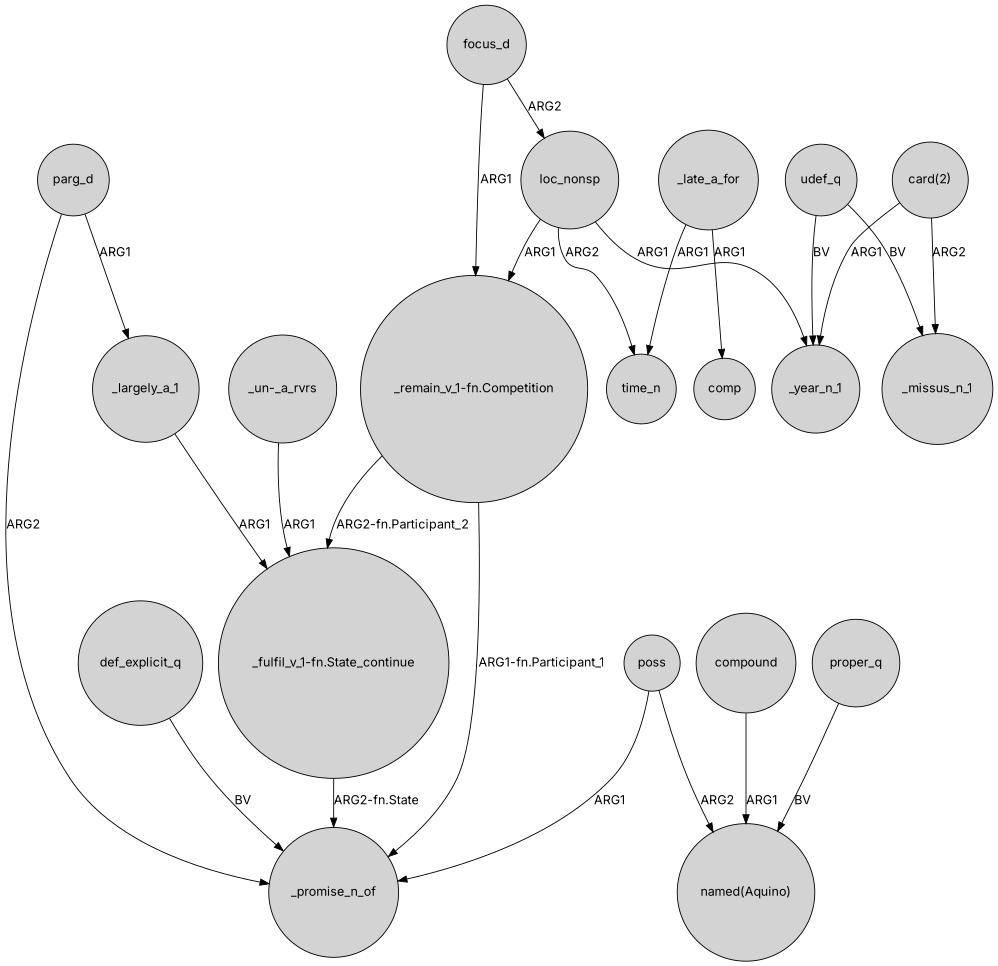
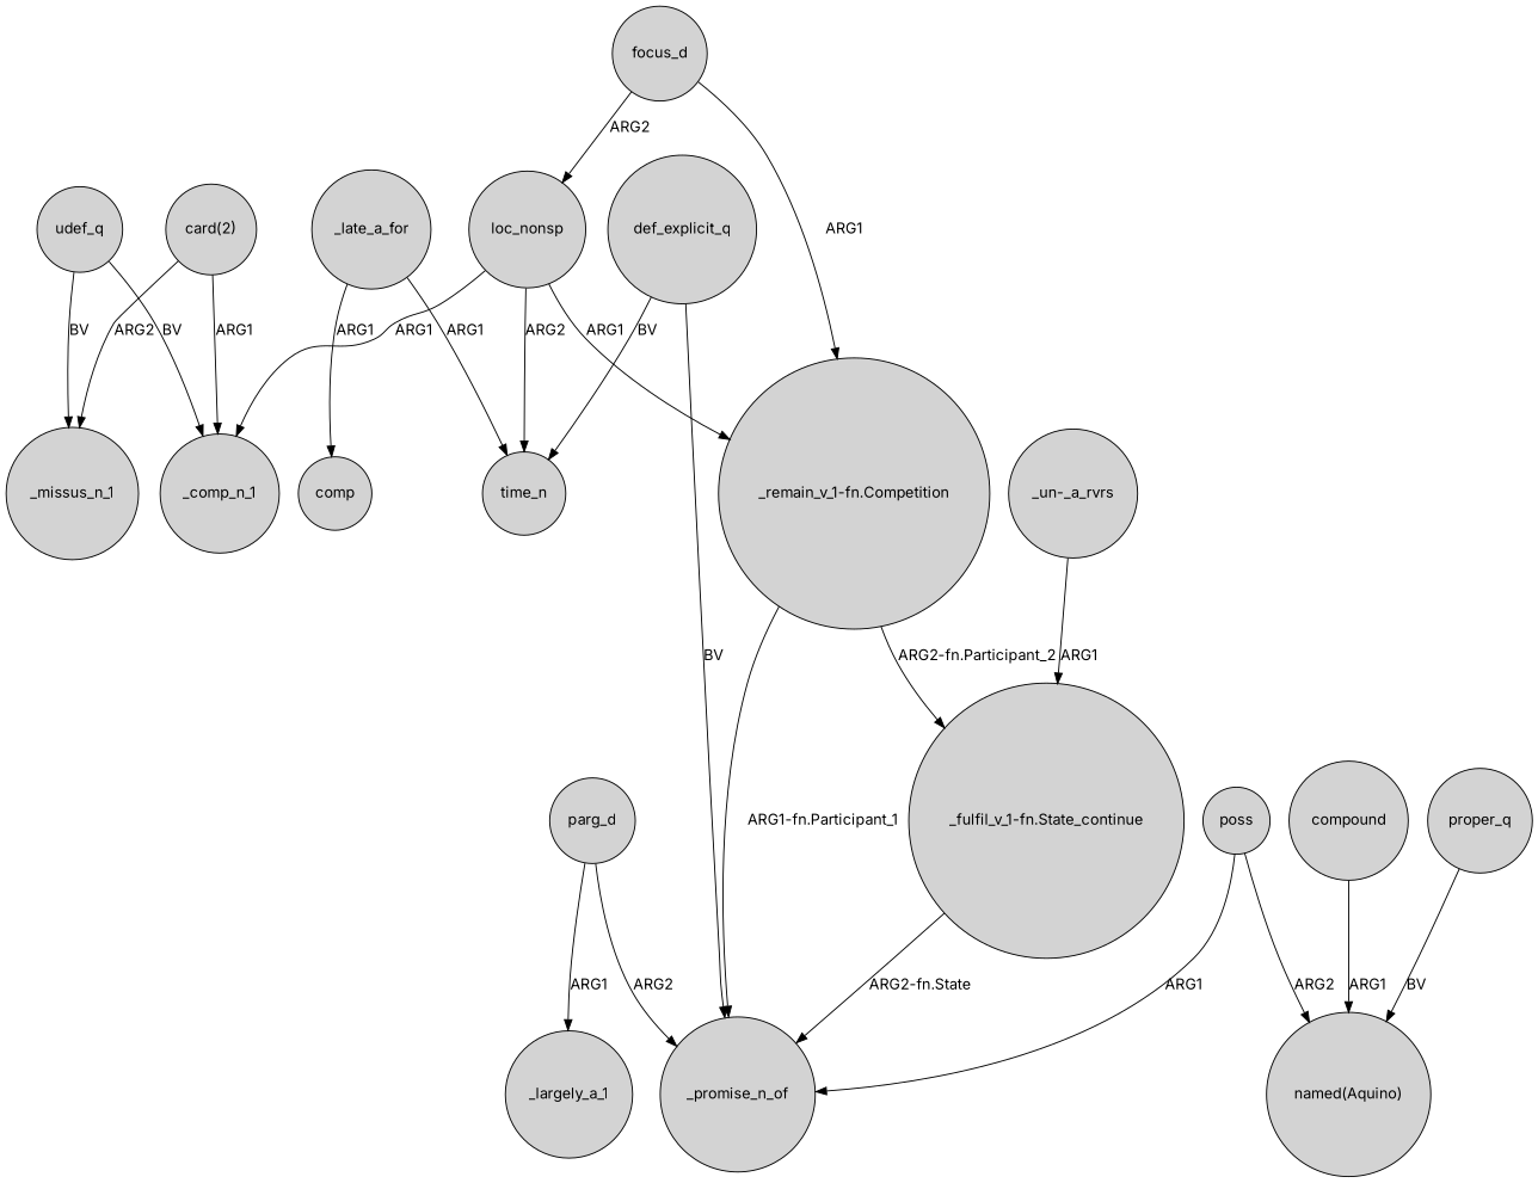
  digraph {
    fontname=Inter
    node [fontname=Inter shape=circle style=filled]
    edge [fontname=Inter]
    parg_d
    _promise_n_of
    _largely_a_1
    "_fulfil_v_1-fn.State_continue"
    poss
    "named(Aquino)"
    loc_nonsp
-   _year_n_1
+   _year_n_1 [label=_comp_n_1]
    "_remain_v_1-fn.Competition"
    time_n
    compound
    focus_d
    "_un-_a_rvrs"
    _late_a_for
    comp
    proper_q
    def_explicit_q
    udef_q
    _missus_n_1
    "card(2)"
    parg_d -> _promise_n_of [label=ARG2]
    parg_d -> _largely_a_1 [label=ARG1]
-   _largely_a_1 -> "_fulfil_v_1-fn.State_continue" [label=ARG1]
    "_fulfil_v_1-fn.State_continue" -> _promise_n_of [label="ARG2-fn.State"]
    poss -> _promise_n_of [label=ARG1]
    poss -> "named(Aquino)" [label=ARG2]
    loc_nonsp -> _year_n_1 [label=ARG1]
    loc_nonsp -> "_remain_v_1-fn.Competition" [label=ARG1]
    loc_nonsp -> time_n [label=ARG2]
    "_remain_v_1-fn.Competition" -> _promise_n_of [label="ARG1-fn.Participant_1"]
    "_remain_v_1-fn.Competition" -> "_fulfil_v_1-fn.State_continue" [label="ARG2-fn.Participant_2"]
    compound -> "named(Aquino)" [label=ARG1]
    focus_d -> loc_nonsp [label=ARG2]
    focus_d -> "_remain_v_1-fn.Competition" [label=ARG1]
    "_un-_a_rvrs" -> "_fulfil_v_1-fn.State_continue" [label=ARG1]
    _late_a_for -> time_n [label=ARG1]
    _late_a_for -> comp [label=ARG1]
    proper_q -> "named(Aquino)" [label=BV]
    def_explicit_q -> _promise_n_of [label=BV]
+   def_explicit_q -> time_n [label=BV]
    udef_q -> _year_n_1 [label=BV]
    udef_q -> _missus_n_1 [label=BV]
    "card(2)" -> _year_n_1 [label=ARG1]
    "card(2)" -> _missus_n_1 [label=ARG2]
  }
